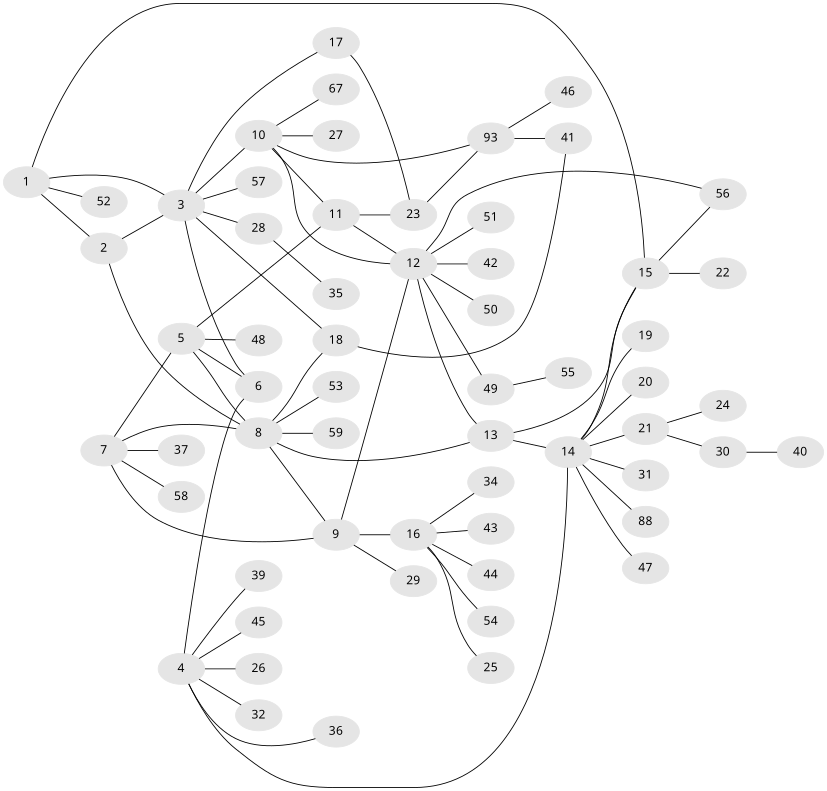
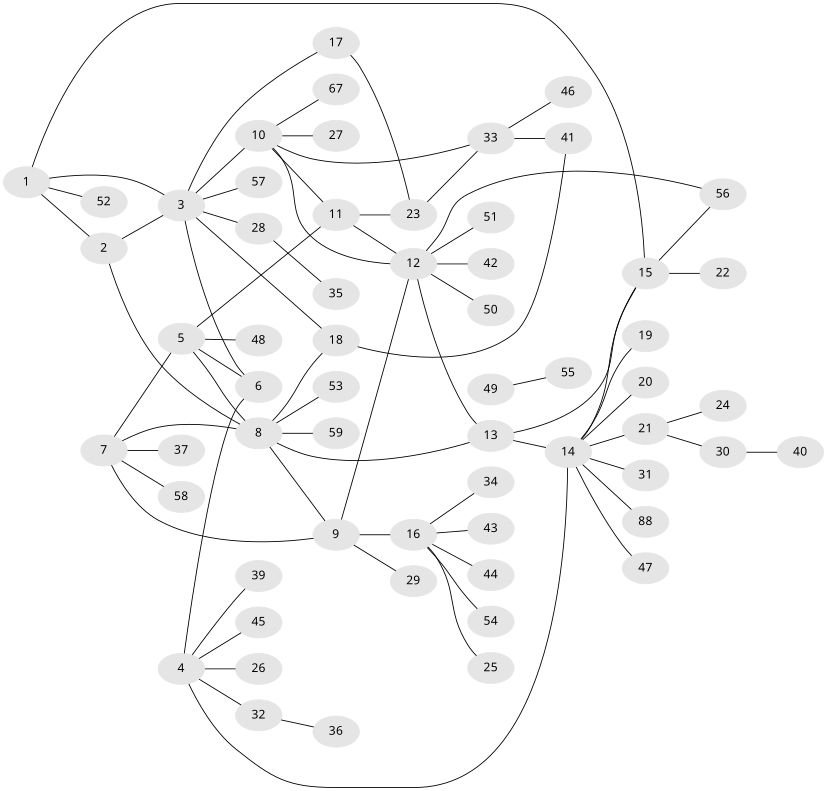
  graph {
    fontname="Noto Sans"
    rankdir=LR
    node [color=gray90 fontname="Noto Sans" style=filled]
    edge [fontname="Noto Sans"]
    1
    2
    3
    15
    52
    8
    6
    10
    17
    18
    28
    57
    56
    22
    9
    13
    53
    59
    11
    12
    27
-   33 [label=93]
+   33
    n23 [label=67]
    23
    41
    35
    4
    14
    26
    32
    36
    39
    45
    5
    48
    19
    20
    21
    31
    n40 [label=88]
    47
    7
    37
    58
    16
    29
    42
    49
    50
    51
    25
    34
    43
    44
    54
    46
    55
    24
    30
    40
    1 -- 2
    1 -- 3
    1 -- 15
    1 -- 52
    2 -- 3
    2 -- 8
    3 -- 6
    3 -- 10
    3 -- 17
    3 -- 18
    3 -- 28
    3 -- 57
    15 -- 56
    15 -- 22
    8 -- 18
    8 -- 9
    8 -- 13
    8 -- 53
    8 -- 59
    10 -- 11
    10 -- 12
    10 -- 27
    10 -- 33
    10 -- n23
    17 -- 23
    18 -- 41
    28 -- 35
    9 -- 12
    9 -- 16
    9 -- 29
    13 -- 15
    13 -- 14
    11 -- 12
    11 -- 23
    12 -- 56
    12 -- 13
    12 -- 42
-   12 -- 49
    12 -- 50
    12 -- 51
    33 -- 41
    33 -- 46
    23 -- 33
    4 -- 6
    4 -- 14
    4 -- 26
    4 -- 32
-   4 -- 36
+   32 -- 36
    4 -- 39
    4 -- 45
    14 -- 15
    14 -- 19
    14 -- 20
    14 -- 21
    14 -- 31
    14 -- n40
    14 -- 47
    5 -- 8
    5 -- 6
    5 -- 11
    5 -- 48
    21 -- 24
    21 -- 30
    7 -- 8
    7 -- 9
    7 -- 5
    7 -- 37
    7 -- 58
    16 -- 25
    16 -- 34
    16 -- 43
    16 -- 44
    16 -- 54
    49 -- 55
    30 -- 40
  }
